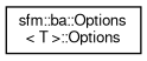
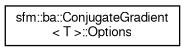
  digraph {
    rankdir=LR
-   n1 [color=black fillcolor=white fontname=FreeSans fontsize=10 height=0.2 label="sfm::ba::Options\l\< T \>::Options" shape=record style=filled width=0.4]
+   n1 [color=black fillcolor=white fontname=FreeSans fontsize=10 height=0.2 label="sfm::ba::ConjugateGradient\l\< T \>::Options" shape=record style=filled width=0.4]
  }
